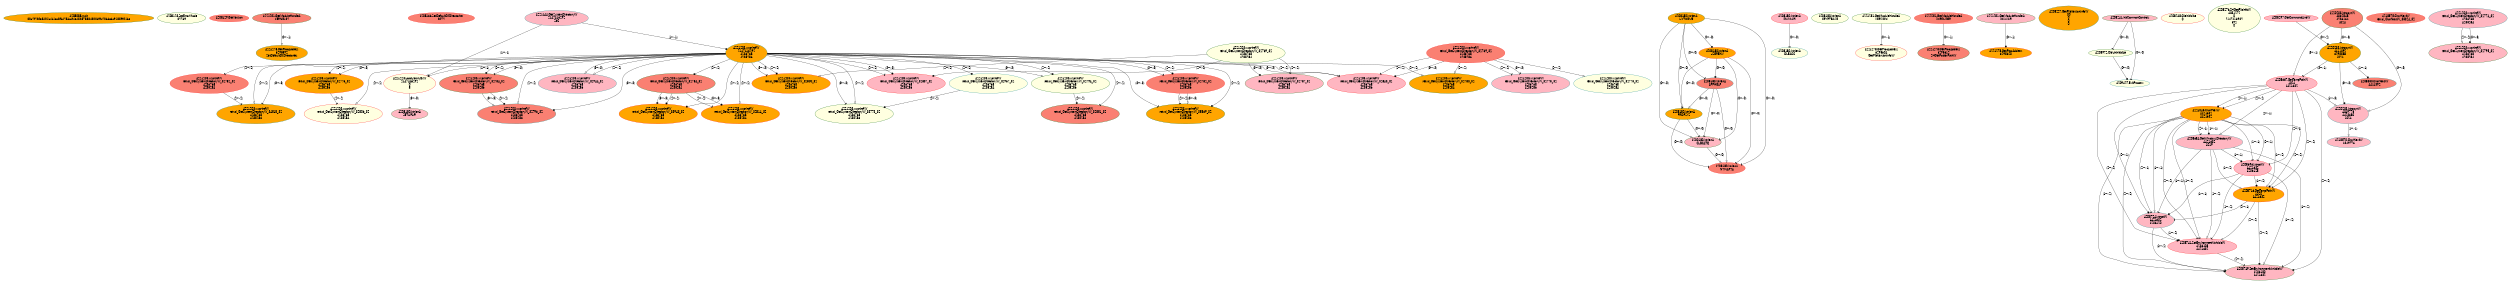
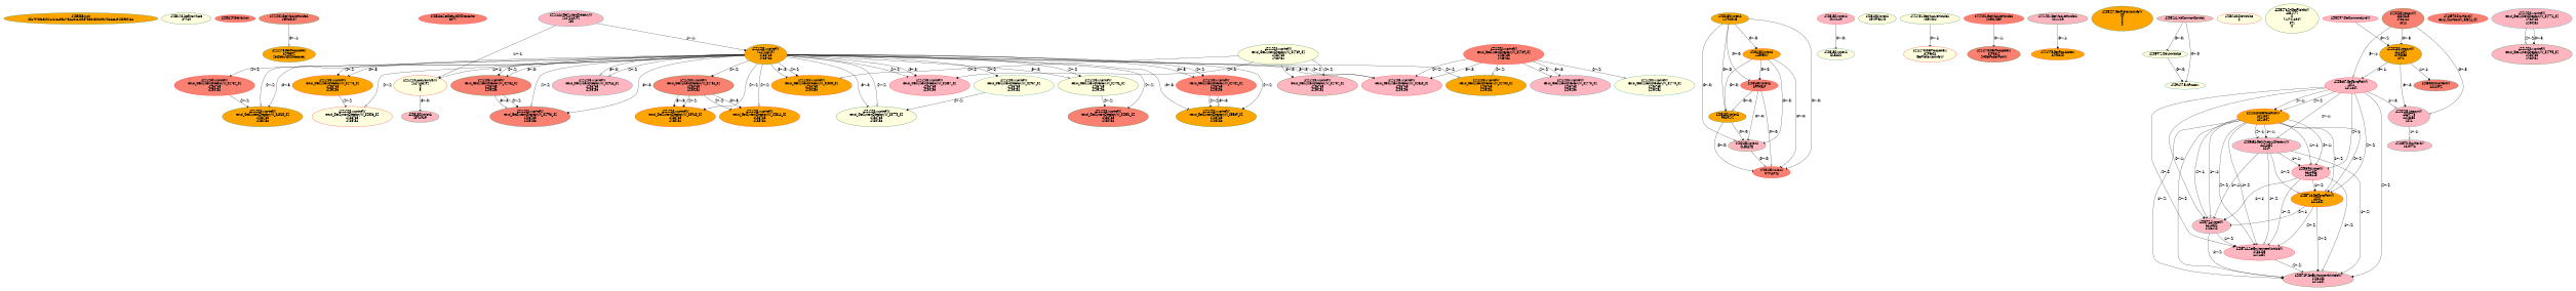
  digraph {
    fontname=Lato
    node [color=red fillcolor=lightpink fontname=Lato style=filled]
    edge [arrowhead=tee fontname=Lato]
    n1 [color=darkgreen fillcolor=orange label="4208088.main\n30c2f230e5401b4b1ea8fb425dadf4e453575884303b9fa2066e6a91859f016e"]
    n2 [color=darkgreen fillcolor=lightyellow label="4208123.SetErrorMode\n32769"]
    n3 [fillcolor=salmon label="4208129.GetVersion\n"]
    n4 [color=darkgreen fillcolor=salmon label="4221251.GetModuleHandleA\nKERNEL32"]
    n5 [color=teal fillcolor=orange label="4221278.GetProcAddress\n6295592\nSetDefaultDllDirectories"]
    n6 [fillcolor=salmon label="4208166.SetDefaultDllDirectories\n3072"]
    n7 [color=teal label="4221144.GetSystemDirectoryW\n2147416292\n260"]
    n8 [color=teal fillcolor=orange label="4221203.wsprintfW\n2147416292\n4236768\n4235286"]
    n9 [fillcolor=lightyellow label="4221223.LoadLibraryExW\n2147446292\n0\n8"]
    n10 [color=teal label="4221203.wsprintfW\nretval_GetSystemDirectoryW_32944_32\n4236768\n4235286"]
    n11 [color=darkgreen fillcolor=salmon label="4221203.wsprintfW\nretval_GetSystemDirectoryW_32784_32\n4236768\n4235284"]
    n12 [fillcolor=orange label="4221203.wsprintfW\nretval_GetSystemDirectoryW_33943_32\n4236768\n4235284"]
    n13 [fillcolor=salmon label="4221203.wsprintfW\nretval_GetSystemDirectoryW_32782_32\n4236768\n4235284"]
    n14 [color=teal fillcolor=orange label="4221203.wsprintfW\nretval_GetSystemDirectoryW_34518_32\n4236768\n4235286"]
    n15 [fillcolor=salmon label="4221203.wsprintfW\nretval_GetSystemDirectoryW_32782_32\n4236768\n4235286"]
    n16 [color=darkgreen fillcolor=orange label="4221203.wsprintfW\nretval_GetSystemDirectoryW_35869_32\n4236768\n4235286"]
    n17 [color=teal fillcolor=lightyellow label="4221203.wsprintfW\nretval_GetSystemDirectoryW_32967_32\n4236768\n4235284"]
    n18 [color=darkgreen fillcolor=lightyellow label="4221203.wsprintfW\nretval_GetSystemDirectoryW_33773_32\n4236768\n4235286"]
    n19 [color=darkgreen fillcolor=salmon label="4221203.wsprintfW\nretval_GetSystemDirectoryW_32784_32\n4236768\n4235286"]
    n20 [color=teal fillcolor=salmon label="4221203.wsprintfW\nretval_GetSystemDirectoryW_32796_32\n4236768\n4235286"]
    n21 [color=darkgreen fillcolor=orange label="4221203.wsprintfW\nretval_GetSystemDirectoryW_32783_32\n4236768\n4235284"]
    n22 [fillcolor=orange label="4221203.wsprintfW\nretval_GetSystemDirectoryW_32776_32\n4236768\n4235286"]
    n23 [fillcolor=lightyellow label="4221203.wsprintfW\nretval_GetSystemDirectoryW_32806_32\n4236768\n4235284"]
    n24 [fillcolor=orange label="4221203.wsprintfW\nretval_GetSystemDirectoryW_32800_32\n4236768\n4235286"]
    n25 [fillcolor=orange label="4221203.wsprintfW\nretval_GetSystemDirectoryW_32814_32\n4236768\n4235284"]
    n26 [label="4221203.wsprintfW\nretval_GetSystemDirectoryW_32843_32\n4236768\n4235286"]
    n27 [label="4221203.wsprintfW\nretval_GetSystemDirectoryW_32837_32\n4236768\n4235286"]
    n28 [color=darkgreen fillcolor=lightyellow label="4221203.wsprintfW\nretval_GetSystemDirectoryW_32794_32\n4236768\n4235286"]
    n29 [color=darkgreen fillcolor=salmon label="4221203.wsprintfW\nretval_GetSystemDirectoryW_32851_32\n4236768\n4235284"]
    n30 [color=darkgreen label="4208180.lstrlenA\nSETUPAPI"]
    n31 [color=darkgreen fillcolor=orange label="4208180.lstrlenA\nUXTHEME"]
    n32 [fillcolor=orange label="4208180.lstrlenA\nUSERENV"]
-   n33 [color=teal fillcolor=salmon label="4208180.lstrlenA\nAPPHELP"]
+   n33 [fillcolor=salmon label="4208180.lstrlenA\nAPPHELP"]
    n34 [color=darkgreen fillcolor=orange label="4208180.lstrlenA\nPROPSYS"]
    n35 [color=darkgreen label="4200180.lstrlenA\nCLBCATQ"]
    n36 [fillcolor=salmon label="4208180.lstrlenA\nNTMARTA"]
    n37 [label="4208180.lstrlenA\nDWMAPI"]
    n38 [color=teal fillcolor=lightyellow label="4208180.lstrlenA\nOLEACC"]
    n39 [color=darkgreen fillcolor=lightyellow label="4208180.lstrlenA\nCRYPTBASE"]
    n40 [color=darkgreen fillcolor=lightyellow label="4221251.GetModuleHandleA\nVERSION"]
    n41 [fillcolor=lightyellow label="4221278.GetProcAddress\n6295604\nGetFileVersionInfoW"]
    n42 [fillcolor=salmon label="4222251.GetModuleHandleA\nSHFOLDER"]
    n43 [color=darkgreen fillcolor=salmon label="4221278.GetProcAddress\n6295612\nSHGetFolderPathW"]
    n44 [color=darkgreen label="4221251.GetModuleHandleA\nSHLWAPI"]
    n45 [fillcolor=orange label="4221278.GetProcAddress\n6295620\n"]
    n46 [color=teal fillcolor=orange label="4208227.GetFileVersionInfoW\n30\n0\n0\n0"]
    n47 [color=darkgreen label="4208241.InitCommonControls\n"]
    n48 [color=darkgreen fillcolor=lightyellow label="4208972.OleUninitialize\n"]
    n49 [color=teal fillcolor=lightyellow label="4209427.ExitProcess\n"]
    n50 [fillcolor=lightyellow label="4208248.OleInitialize\n0"]
    n51 [color=darkgreen fillcolor=lightyellow label="4208276.SHGetFileInfoW\n4331272\n0\n2147416932\n692\n0"]
    n52 [color=darkgreen fillcolor=salmon label="4220233.lstrcpynW\n4362848\n4236164\n1024"]
    n53 [color=darkgreen fillcolor=orange label="4220233.lstrcpynW\n4411392\n6295588\n1024"]
    n54 [label="4208667.GetTempPathW\n1024\n4421632"]
    n55 [color=teal label="4220233.lstrcpynW\n4349776\n4423680\n1024"]
    n56 [color=teal fillcolor=salmon label="4208353.CharNextW\n4411392"]
-   n57 [fillcolor=orange label="4221045.CharPrevW\n4421632\n4421632"]
+   n57 [fillcolor=orange label="4221045.GetTempPathW\n4421632\n4421632"]
    n58 [color=teal label="4208684.GetWindowsDirectoryW\n4421632\n1019"]
    n59 [label="4208696.lstrcatW\n4421632\n4236128"]
    n60 [fillcolor=orange label="4208716.GetTempPathW\n1020\n4421632"]
    n61 [color=teal label="4208724.lstrcatW\n4421632\n4236120"]
    n62 [label="4208741.SetEnvironmentVariableW\n4236108\n4421632"]
    n63 [color=darkgreen label="4208749.SetEnvironmentVariableW\n4236100\n4421632"]
    n64 [color=teal label="4218570.CharNextW\n4349776"]
    n65 [label="4208297.GetCommandLineW\n"]
    n66 [fillcolor=salmon label="4218575.CharNextW\nretval_CharNextW_35324_32"]
    n67 [fillcolor=salmon label="4221203.wsprintfW\nretval_GetSystemDirectoryW_32769_32\n4236768\n4235286"]
    n68 [color=teal label="4221203.wsprintfW\nretval_GetSystemDirectoryW_32775_32\n4236768\n4235286"]
    n69 [color=teal fillcolor=lightyellow label="4221203.wsprintfW\nretval_GetSystemDirectoryW_32775_32\n4236768\n4235284"]
    n70 [color=darkgreen fillcolor=lightyellow label="4221203.wsprintfW\nretval_GetSystemDirectoryW_32769_32\n4236768\n4235284"]
    n71 [color=darkgreen label="4221203.wsprintfW\nretval_GetSystemDirectoryW_32787_32\n4236768\n4235284"]
    n72 [color=teal label="4221203.wsprintfW\nretval_GetSystemDirectoryW_32774_32\n4236768\n4235284"]
    n73 [color=darkgreen label="4221203.wsprintfW\nretval_GetSystemDirectoryW_32795_32\n4236768\n4235284"]
    n4 -> n5 [arrowhead=onormal label="(0-->1)"]
    n7 -> n8 [arrowhead=dot label="(1-->1)"]
    n7 -> n9 [arrowhead=onormal label="(1-->1)"]
    n8 -> n9 [arrowhead=dot label="(1-->1)"]
    n8 -> n10 [arrowhead=onormal label="(2-->2)"]
    n8 -> n10 [arrowhead=onormal label="(3-->3)"]
    n8 -> n11 [arrowhead=dot label="(2-->2)"]
    n8 -> n12 [arrowhead=dot label="(2-->2)"]
    n8 -> n13 [label="(2-->2)"]
    n8 -> n14 [arrowhead=onormal label="(2-->2)"]
    n8 -> n14 [label="(3-->3)"]
    n8 -> n15 [arrowhead=dot label="(2-->2)"]
    n8 -> n15 [label="(3-->3)"]
    n8 -> n16 [arrowhead=dot label="(2-->2)"]
    n8 -> n16 [label="(3-->3)"]
    n8 -> n17 [arrowhead=dot label="(2-->2)"]
    n8 -> n18 [arrowhead=onormal label="(2-->2)"]
    n8 -> n18 [label="(3-->3)"]
    n8 -> n19 [arrowhead=dot label="(2-->2)"]
    n8 -> n19 [label="(3-->3)"]
    n8 -> n20 [arrowhead=onormal label="(2-->2)"]
    n8 -> n20 [arrowhead=dot label="(3-->3)"]
    n8 -> n21 [arrowhead=onormal label="(2-->2)"]
    n8 -> n22 [arrowhead=dot label="(2-->2)"]
    n8 -> n22 [label="(3-->3)"]
    n8 -> n23 [arrowhead=onormal label="(2-->2)"]
    n8 -> n24 [arrowhead=dot label="(2-->2)"]
    n8 -> n24 [label="(3-->3)"]
    n8 -> n25 [arrowhead=onormal label="(2-->2)"]
    n8 -> n26 [arrowhead=onormal label="(2-->2)"]
    n8 -> n26 [label="(3-->3)"]
    n8 -> n27 [label="(2-->2)"]
    n8 -> n27 [arrowhead=dot label="(3-->3)"]
    n8 -> n28 [arrowhead=dot label="(2-->2)"]
    n8 -> n28 [arrowhead=onormal label="(3-->3)"]
    n8 -> n29 [label="(2-->2)"]
    n9 -> n30 [label="(3-->0)"]
    n11 -> n12 [arrowhead=dot label="(2-->2)"]
    n11 -> n12 [arrowhead=dot label="(3-->3)"]
    n11 -> n25 [label="(2-->2)"]
    n11 -> n25 [arrowhead=dot label="(3-->3)"]
    n13 -> n14 [label="(2-->2)"]
    n15 -> n16 [label="(2-->2)"]
    n15 -> n16 [arrowhead=onormal label="(3-->3)"]
    n17 -> n18 [arrowhead=dot label="(2-->2)"]
    n19 -> n20 [arrowhead=dot label="(2-->2)"]
    n19 -> n20 [arrowhead=onormal label="(3-->3)"]
    n22 -> n23 [label="(2-->2)"]
    n28 -> n29 [arrowhead=dot label="(2-->2)"]
    n31 -> n32 [arrowhead=dot label="(0-->0)"]
    n31 -> n33 [label="(0-->0)"]
    n31 -> n34 [label="(0-->0)"]
    n31 -> n35 [arrowhead=onormal label="(0-->0)"]
    n31 -> n36 [label="(0-->0)"]
    n32 -> n33 [arrowhead=dot label="(0-->0)"]
    n32 -> n34 [arrowhead=onormal label="(0-->0)"]
    n32 -> n35 [label="(0-->0)"]
    n32 -> n36 [label="(0-->0)"]
    n33 -> n34 [arrowhead=onormal label="(0-->0)"]
    n33 -> n35 [label="(0-->0)"]
    n33 -> n36 [arrowhead=onormal label="(0-->0)"]
    n34 -> n35 [label="(0-->0)"]
    n34 -> n36 [label="(0-->0)"]
    n35 -> n36 [arrowhead=onormal label="(0-->0)"]
    n37 -> n38 [label="(0-->0)"]
    n40 -> n41 [label="(0-->1)"]
    n42 -> n43 [label="(0-->1)"]
    n44 -> n45 [arrowhead=dot label="(0-->1)"]
    n47 -> n48 [label="(0-->0)"]
    n47 -> n49 [label="(0-->0)"]
    n48 -> n49 [arrowhead=dot label="(0-->0)"]
    n52 -> n53 [label="(3-->3)"]
    n52 -> n54 [arrowhead=onormal label="(3-->1)"]
    n52 -> n55 [arrowhead=onormal label="(3-->3)"]
    n53 -> n54 [label="(3-->1)"]
    n53 -> n55 [arrowhead=dot label="(3-->3)"]
    n53 -> n56 [arrowhead=dot label="(1-->1)"]
    n54 -> n55 [arrowhead=onormal label="(1-->3)"]
    n54 -> n57 [arrowhead=dot label="(2-->1)"]
    n54 -> n57 [label="(2-->2)"]
    n54 -> n58 [arrowhead=onormal label="(2-->1)"]
    n54 -> n59 [label="(2-->1)"]
    n54 -> n60 [label="(2-->2)"]
    n54 -> n61 [arrowhead=dot label="(2-->1)"]
    n54 -> n62 [arrowhead=dot label="(2-->2)"]
    n54 -> n63 [arrowhead=dot label="(2-->2)"]
    n55 -> n64 [arrowhead=onormal label="(1-->1)"]
    n57 -> n58 [arrowhead=dot label="(1-->1)"]
    n57 -> n58 [label="(2-->1)"]
    n57 -> n59 [label="(1-->1)"]
    n57 -> n59 [label="(2-->1)"]
    n57 -> n60 [arrowhead=onormal label="(1-->2)"]
    n57 -> n60 [arrowhead=dot label="(2-->2)"]
    n57 -> n61 [arrowhead=onormal label="(1-->1)"]
    n57 -> n61 [label="(2-->1)"]
    n57 -> n62 [label="(1-->2)"]
    n57 -> n62 [label="(2-->2)"]
    n57 -> n63 [arrowhead=dot label="(1-->2)"]
    n57 -> n63 [arrowhead=onormal label="(2-->2)"]
    n58 -> n59 [arrowhead=dot label="(1-->1)"]
    n58 -> n60 [arrowhead=onormal label="(1-->2)"]
    n58 -> n61 [label="(1-->1)"]
    n58 -> n62 [arrowhead=onormal label="(1-->2)"]
    n58 -> n63 [label="(1-->2)"]
    n59 -> n60 [arrowhead=dot label="(1-->2)"]
    n59 -> n61 [arrowhead=dot label="(1-->1)"]
    n59 -> n62 [label="(1-->2)"]
    n59 -> n63 [arrowhead=onormal label="(1-->2)"]
    n60 -> n61 [label="(2-->1)"]
-   n60 -> n62 [arrowhead=onormal label="(2-->2)"]
+   n60 -> n62 [label="(2-->2)"]
    n60 -> n63 [arrowhead=dot label="(2-->2)"]
    n61 -> n62 [arrowhead=dot label="(1-->2)"]
    n61 -> n63 [label="(1-->2)"]
    n62 -> n63 [label="(2-->2)"]
    n65 -> n53 [arrowhead=dot label="(0-->2)"]
    n67 -> n21 [arrowhead=onormal label="(2-->2)"]
    n67 -> n26 [label="(2-->2)"]
    n67 -> n26 [arrowhead=dot label="(3-->3)"]
    n67 -> n68 [label="(2-->2)"]
    n67 -> n68 [label="(3-->3)"]
    n67 -> n69 [arrowhead=onormal label="(2-->2)"]
    n70 -> n24 [arrowhead=onormal label="(2-->2)"]
    n70 -> n27 [arrowhead=dot label="(2-->2)"]
    n70 -> n71 [label="(2-->2)"]
    n70 -> n71 [arrowhead=dot label="(3-->3)"]
    n72 -> n73 [arrowhead=onormal label="(2-->2)"]
    n72 -> n73 [arrowhead=dot label="(3-->3)"]
  }
